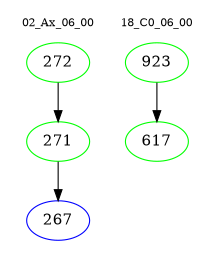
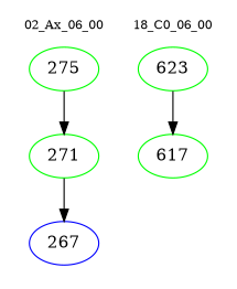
  digraph {
    node [color=green]
    edge [color=black]
    n1 [label=271]
    n2 [color=blue label=267]
-   n3 [label=272]
-   n4 [label=923]
+   n3 [label=275]
+   n4 [label=623]
    n5 [label=617]
    subgraph cluster_1 {
      color=white
      fontsize=10
      label="02_Ax_06_00"
      n1
      n2
      n3
    }
    subgraph cluster_2 {
      color=white
      fontsize=10
      label="18_C0_06_00"
      n4
      n5
    }
    n1 -> n2
    n3 -> n1
    n4 -> n5
  }
